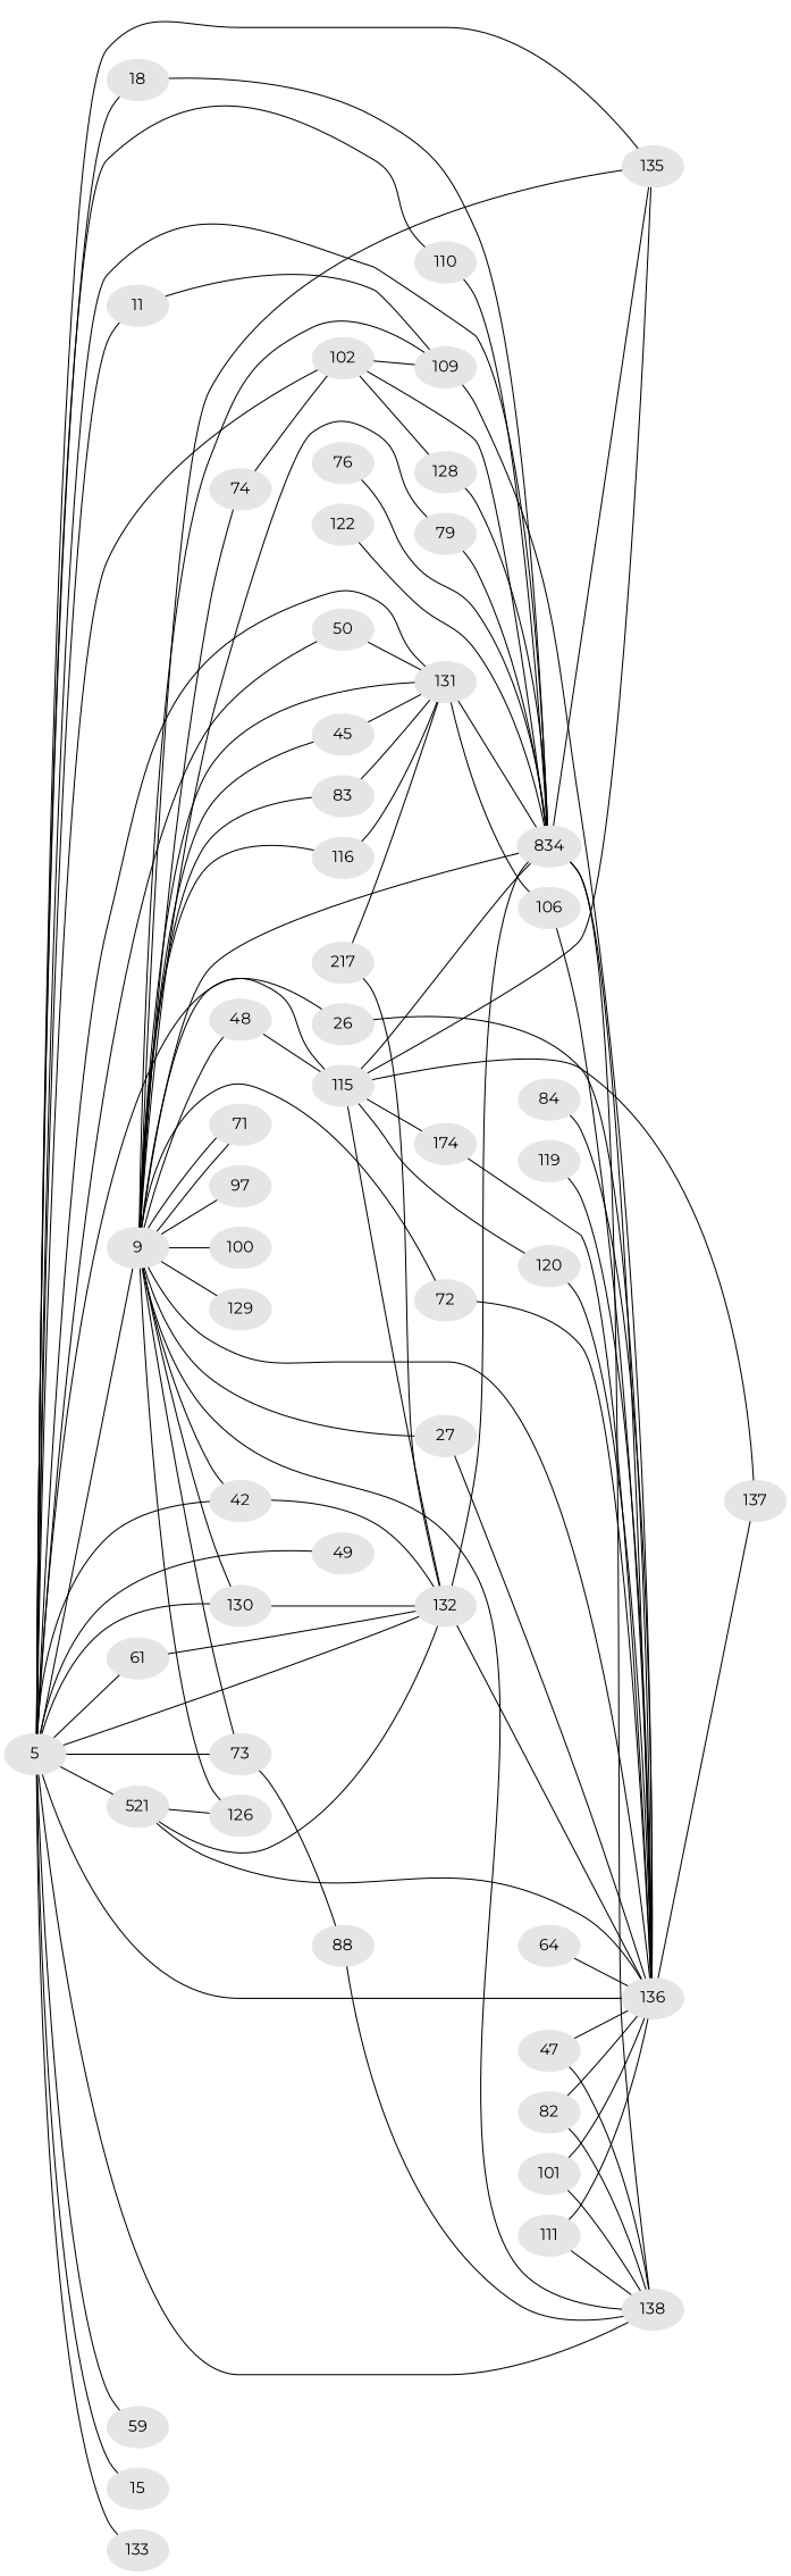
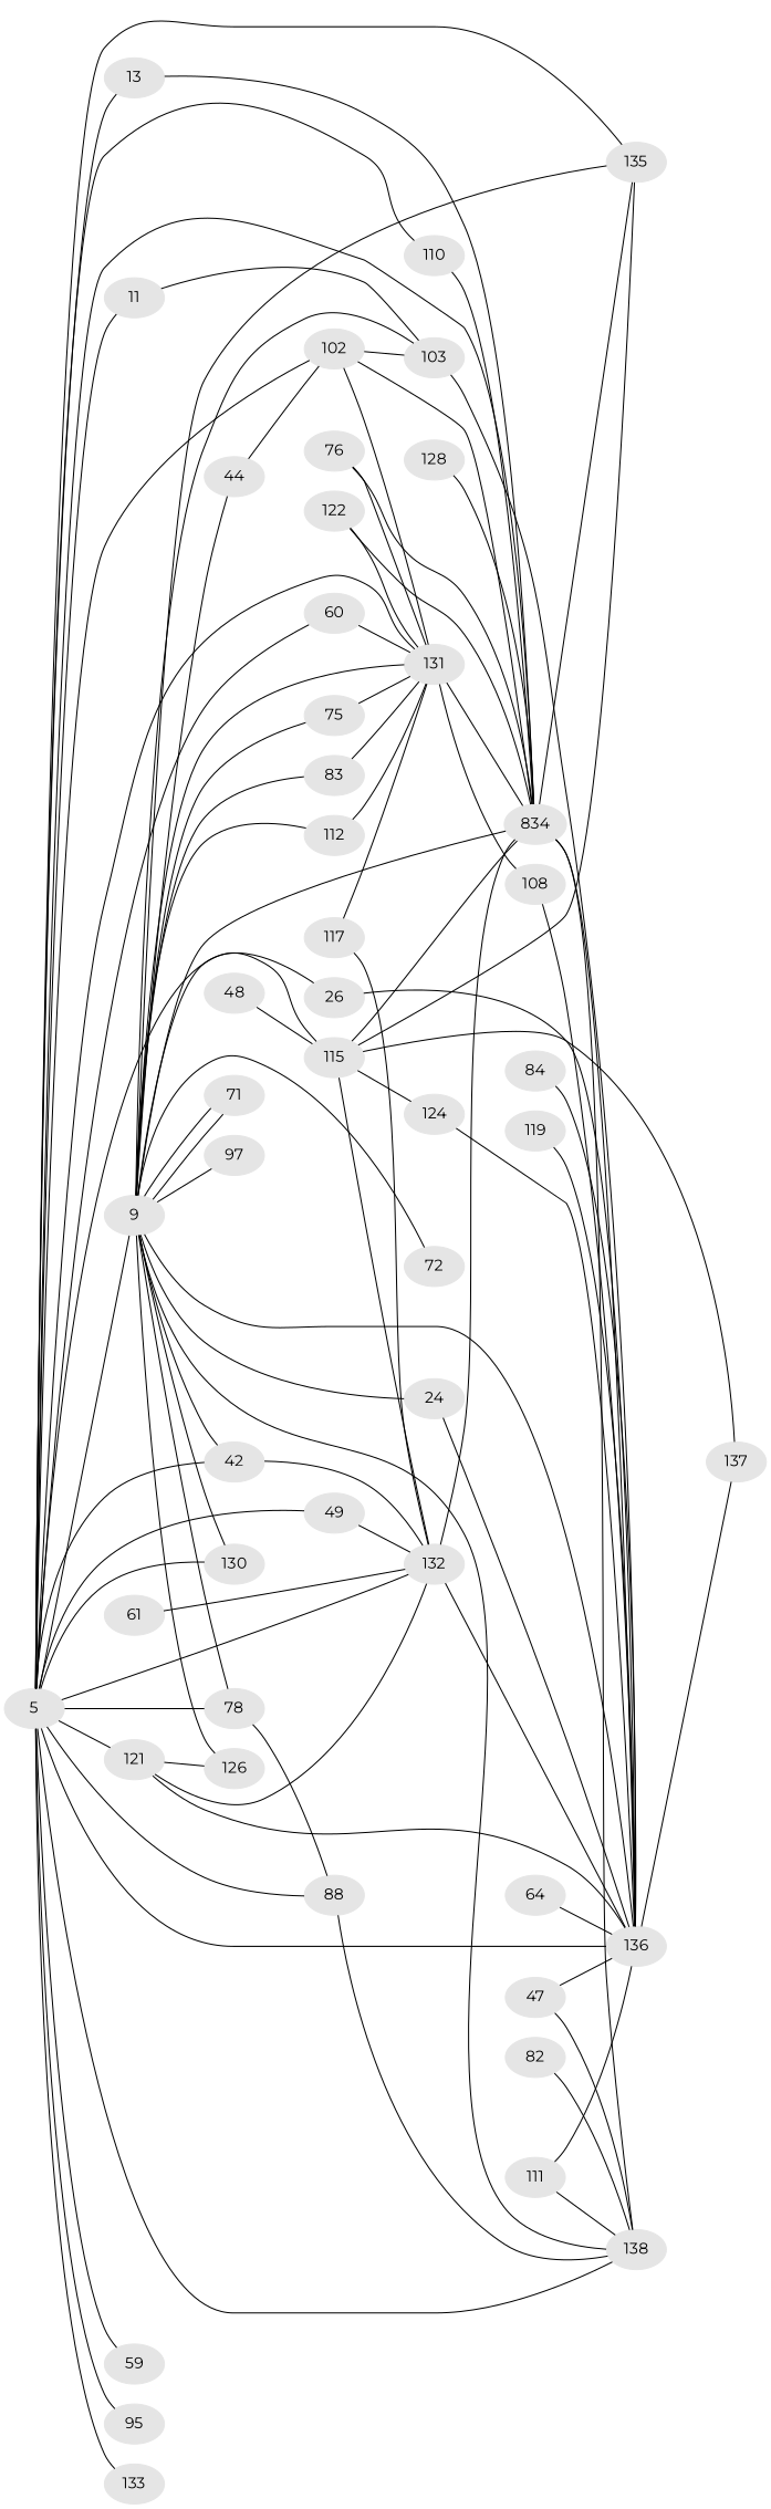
  graph {
    fontname=Montserrat
    rankdir=LR
    node [color=gray90 fontname=Montserrat style=filled]
    edge [fontname=Montserrat]
    5 [super="+4+3"]
    9 [super="+6"]
    11
-   13 [label=18]
+   13
    42 [super="+38"]
    49
-   50
+   50 [label=60]
    59
    61
-   73 [super="+18"]
-   95 [label=15]
+   73 [super="+18" label=78]
+   95
    102 [super="+57+36"]
    110
    115 [super="+113+104"]
-   121 [super="+89+16" label=521]
+   121 [super="+89+16"]
    130
    131 [super="+10+28"]
    132 [super="+96+39+116"]
    133
    n20 [label=834 super="+41+109+106+127+75"]
    135 [super="+90+105"]
    136 [super="+123+80+118+93"]
    138 [super="+65+85+60"]
-   24 [label=27]
+   24
    26
-   44 [label=74]
-   45
+   44
+   45 [label=75]
    48
    71
    72
-   79 [super="+68"]
    83
    97
-   100
-   103 [super="+53+37" label=109]
-   112 [label=116]
+   103 [super="+53+37"]
+   112
    126
-   129 [super="+52"]
    88
    128
-   120
-   124 [label=174]
+   124
    137
-   108 [label=106]
+   108
    47
    64
    76
    82
    84
-   101 [super="+66"]
    111
-   117 [label=217]
+   117
    119
    122
    5 -- 9 [weight=8]
    5 -- 11 [weight=2]
    5 -- 13 [weight=2]
    5 -- 42
    5 -- 49
    5 -- 50
    5 -- 59 [weight=2]
-   5 -- 61
+   5 -- 88
    5 -- 73
    5 -- 95 [weight=2]
    5 -- 102 [weight=5]
    5 -- 110
    5 -- 115 [weight=7]
    5 -- 121 [weight=5]
    5 -- 130
    5 -- 131 [weight=11]
    5 -- 132
    5 -- 133 [weight=2]
    5 -- n20
    5 -- 135
    5 -- 136 [weight=26]
    5 -- 138 [weight=6]
    9 -- 42 [weight=2]
    9 -- 73 [weight=2]
    9 -- 130
    9 -- 131 [weight=4]
    9 -- n20 [weight=3]
    9 -- 135 [weight=3]
    9 -- 136 [weight=5]
    9 -- 138
    9 -- 24
    9 -- 26
    9 -- 44
    9 -- 45
-   9 -- 48
    9 -- 71
    9 -- 71
    9 -- 72
-   9 -- 79 [weight=2]
    9 -- 83
    9 -- 97 [weight=2]
-   9 -- 100 [weight=2]
    9 -- 103
    9 -- 112
    9 -- 126
-   9 -- 129 [weight=3]
    11 -- 103
    13 -- n20
    42 -- 132
-   130 -- 132
+   49 -- 132
    50 -- 131
    61 -- 132
    73 -- 88
    102 -- n20
    102 -- 103
-   102 -- 128
+   102 -- 131
    110 -- n20
    115 -- 132
    115 -- n20 [weight=3]
    115 -- 135
-   115 -- 120
    115 -- 124
    115 -- 137
    121 -- 132 [weight=2]
    121 -- 136
    121 -- 126
    131 -- n20
    131 -- 108 [weight=4]
    132 -- n20 [weight=2]
    132 -- 136 [weight=2]
    n20 -- 135
    n20 -- 136 [weight=6]
    n20 -- 138 [weight=2]
    136 -- 137
    24 -- 136
    26 -- 136
    44 -- 102
    45 -- 131
    48 -- 115
-   72 -- 136
-   79 -- n20 [weight=2]
    83 -- 131
    103 -- 136
    112 -- 131
    88 -- 138
    128 -- n20
-   120 -- 136
    124 -- 136
    108 -- 136
    47 -- 136
    47 -- 138
    64 -- 136 [weight=2]
+   76 -- 131
    76 -- n20
-   82 -- 136
    82 -- 138
    84 -- 136
-   101 -- 136 [weight=2]
-   101 -- 138
    111 -- 136
    111 -- 138
    117 -- 131
    117 -- 132
    119 -- 136 [weight=2]
+   122 -- 131
    122 -- n20
  }
